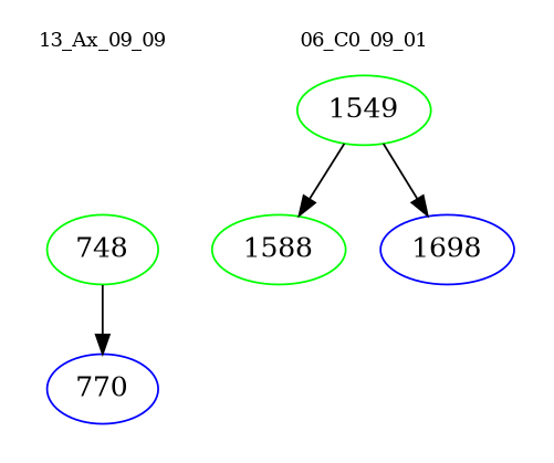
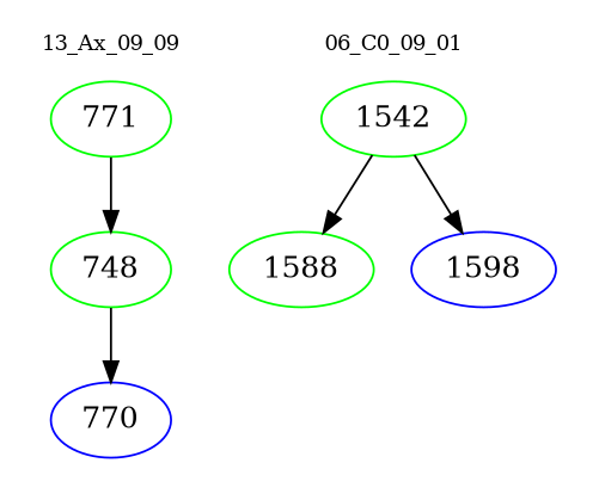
  digraph {
    node [color=green]
    edge [color=black]
+   n1 [label=771]
    n2 [label=748]
    n3 [color=blue label=770]
    n4 [label=1588]
-   n5 [label=1549]
-   n6 [color=blue label=1698]
+   n5 [label=1542]
+   n6 [color=blue label=1598]
    subgraph cluster_1 {
      color=white
      fontsize=10
      label="13_Ax_09_09"
+     n1
      n2
      n3
    }
    subgraph cluster_2 {
      color=white
      fontsize=10
      label="06_C0_09_01"
      n4
      n5
      n6
    }
+   n1 -> n2
    n2 -> n3
    n5 -> n4
    n5 -> n6
  }
